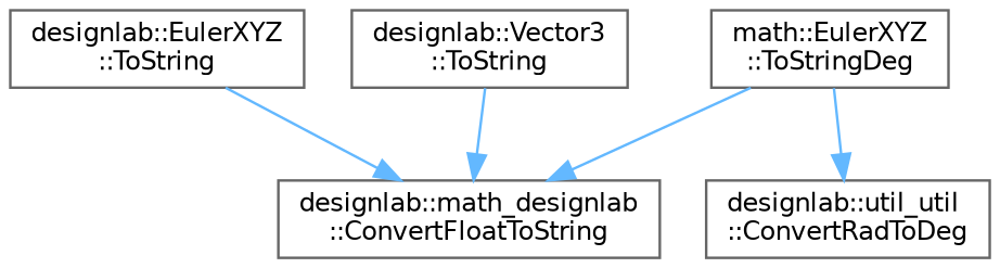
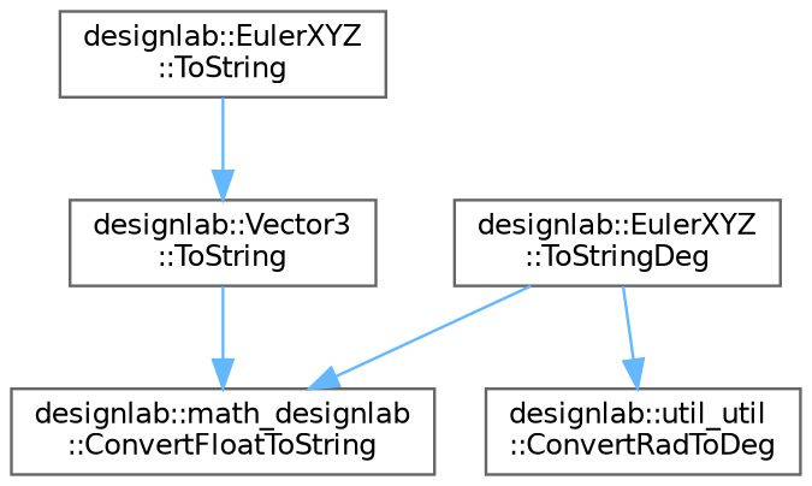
  digraph {
    rankdir=TB
    node [color=grey40 fillcolor=white fontname=Helvetica fontsize=10 shape=box style=filled]
    edge [color=steelblue1 fontname=Helvetica fontsize=10 labelfontname=Helvetica labelfontsize=10 style=solid]
    n1 [height=0.2 label="designlab::EulerXYZ\l::ToString" width=0.4]
    n2 [height=0.2 label="designlab::math_designlab\l::ConvertFloatToString" width=0.4]
    n3 [height=0.2 label="designlab::Vector3\l::ToString" width=0.4]
-   n4 [height=0.2 label="math::EulerXYZ\l::ToStringDeg" width=0.4]
+   n4 [height=0.2 label="designlab::EulerXYZ\l::ToStringDeg" width=0.4]
    n5 [height=0.2 label="designlab::util_util\l::ConvertRadToDeg" width=0.4]
-   n1 -> n2
+   n1 -> n3
    n3 -> n2
    n4 -> n2
    n4 -> n5
  }
